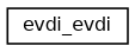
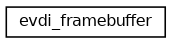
  digraph {
    rankdir=LR
-   n1 [color=black fillcolor=white fontname=Helvetica fontsize=10 height=0.2 label=evdi_evdi shape=record style=filled width=0.4]
+   n1 [color=black fillcolor=white fontname=Helvetica fontsize=10 height=0.2 label=evdi_framebuffer shape=record style=filled width=0.4]
  }
